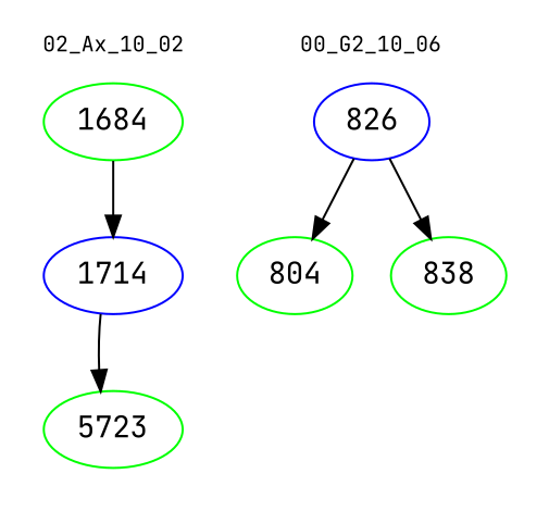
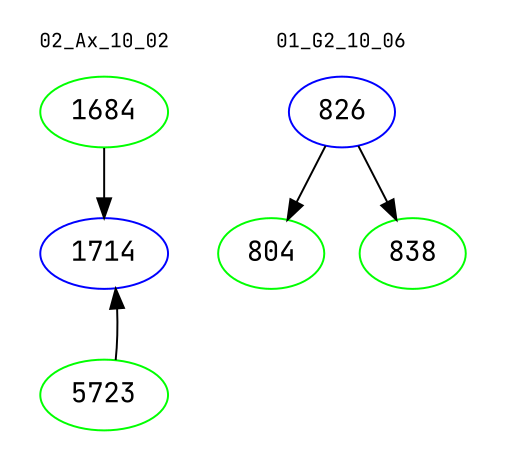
  digraph {
    fontname="JetBrains Mono"
    node [color=green fontname="JetBrains Mono"]
    edge [color=black fontname="JetBrains Mono"]
    n1 [color=blue label=1714]
    n2 [label=1684]
    n3 [label=5723]
    n4 [color=blue label=826]
    n5 [label=804]
    n6 [label=838]
    subgraph cluster_1 {
      color=white
      fontsize=10
      label="02_Ax_10_02"
      n1
      n2
      n3
    }
    subgraph cluster_2 {
      color=white
      fontsize=10
-     label="00_G2_10_06"
+     label="01_G2_10_06"
      n4
      n5
      n6
    }
-   n1 -> n3
+   n3 -> n1
    n2 -> n1
    n4 -> n5
    n4 -> n6
  }
